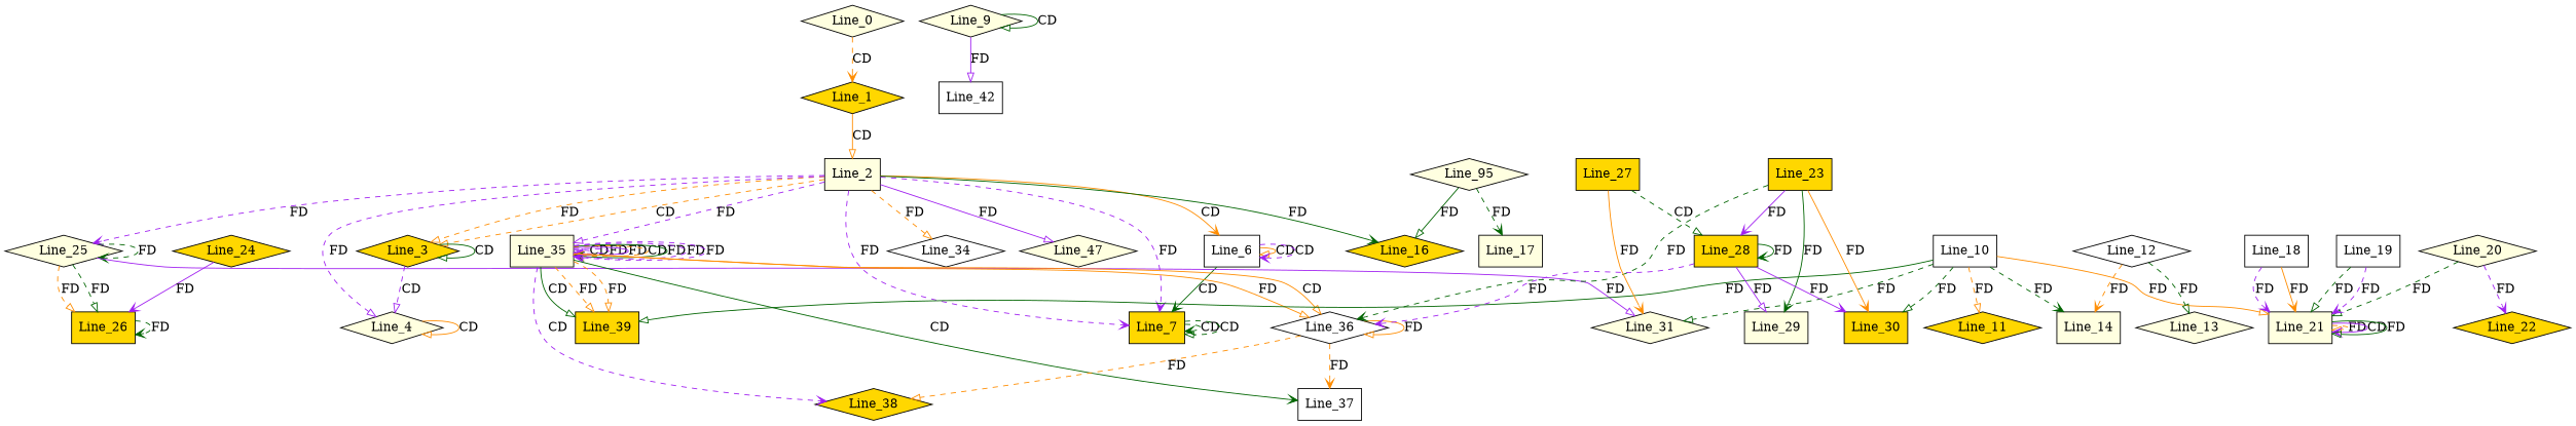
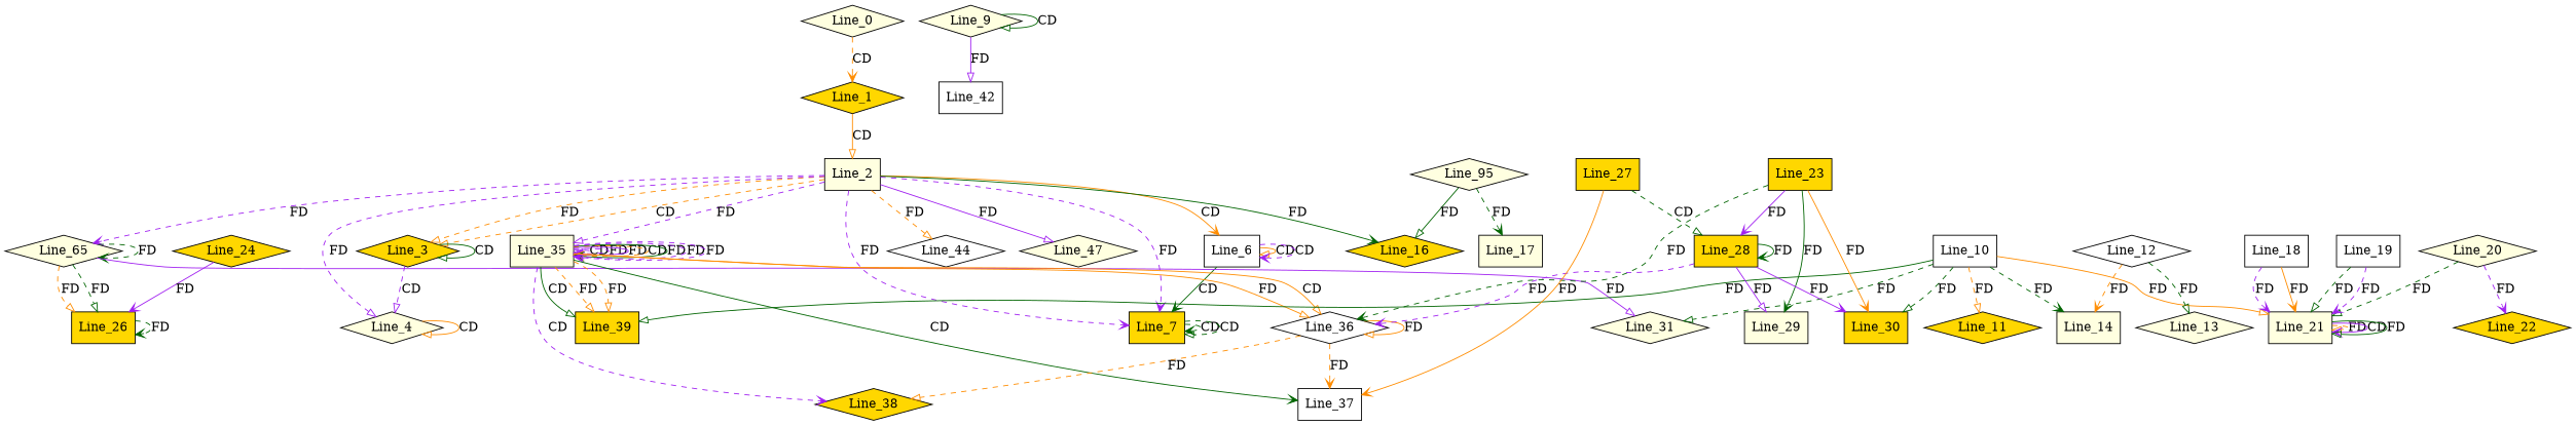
  digraph {
    node [fillcolor=lightyellow shape=diamond style=filled]
    edge [arrowhead=onormal color=darkgreen style=dashed]
    Line_1 [fillcolor=gold]
    Line_0
    Line_2 [shape=box]
    Line_3 [fillcolor=gold]
    Line_4
    Line_6 [fillcolor=white shape=box]
    Line_7 [fillcolor=gold shape=box]
    Line_16 [fillcolor=gold]
-   Line_25
+   Line_25 [label=Line_65]
    Line_35 [shape=box]
-   Line_44 [fillcolor=white label=Line_34]
+   Line_44 [fillcolor=white]
    Line_47
    Line_31
    Line_26 [fillcolor=gold shape=box]
    Line_39 [fillcolor=gold shape=box]
    Line_36 [fillcolor=white]
    Line_37 [fillcolor=white shape=box]
    Line_38 [fillcolor=gold]
    Line_9
    Line_42 [fillcolor=white shape=box]
    Line_10 [fillcolor=white shape=box]
    Line_11 [fillcolor=gold]
    Line_14 [shape=box]
    Line_21 [shape=box]
    Line_30 [fillcolor=gold shape=box]
    Line_12 [fillcolor=white]
    Line_13
    n28 [label=Line_95]
    Line_17 [shape=box]
    Line_18 [fillcolor=white shape=box]
    Line_20
    Line_22 [fillcolor=gold]
    Line_19 [fillcolor=white shape=box]
    Line_24 [fillcolor=gold]
    Line_23 [fillcolor=gold shape=box]
    Line_28 [fillcolor=gold shape=box]
    Line_29 [shape=box]
    Line_27 [fillcolor=gold shape=box]
    Line_1 -> Line_2 [color=darkorange label=CD style=solid]
    Line_0 -> Line_1 [arrowhead=vee color=darkorange label=CD]
    Line_2 -> Line_3 [color=darkorange label=CD]
    Line_2 -> Line_3 [color=darkorange label=FD]
    Line_2 -> Line_4 [color=purple label=FD]
    Line_2 -> Line_6 [arrowhead=vee color=darkorange label=CD style=solid]
    Line_2 -> Line_7 [arrowhead=vee color=purple label=FD]
    Line_2 -> Line_7 [arrowhead=vee color=purple label=FD]
    Line_2 -> Line_16 [arrowhead=vee label=FD style=solid]
    Line_2 -> Line_25 [arrowhead=vee color=purple label=FD]
    Line_2 -> Line_35 [color=purple label=FD]
    Line_2 -> Line_44 [color=darkorange label=FD]
    Line_2 -> Line_47 [color=purple label=FD style=solid]
    Line_3 -> Line_3 [label=CD style=solid]
    Line_3 -> Line_4 [color=purple label=CD]
    Line_4 -> Line_4 [color=darkorange label=CD style=solid]
    Line_6 -> Line_6 [color=darkorange label=CD style=solid]
    Line_6 -> Line_6 [arrowhead=vee color=purple label=CD]
    Line_6 -> Line_7 [arrowhead=vee label=CD style=solid]
    Line_7 -> Line_7 [arrowhead=vee label=CD]
    Line_7 -> Line_7 [label=CD]
    Line_25 -> Line_25 [arrowhead=vee label=FD]
    Line_25 -> Line_31 [color=purple label=FD style=solid]
    Line_25 -> Line_26 [label=FD]
    Line_25 -> Line_26 [color=darkorange label=FD]
    Line_35 -> Line_35 [color=purple label=CD]
    Line_35 -> Line_35 [arrowhead=vee color=purple label=FD]
    Line_35 -> Line_35 [arrowhead=vee color=purple label=FD style=solid]
    Line_35 -> Line_35 [arrowhead=vee color=darkorange label=CD]
    Line_35 -> Line_35 [arrowhead=vee label=FD style=solid]
    Line_35 -> Line_35 [color=purple label=FD]
    Line_35 -> Line_35 [arrowhead=vee color=purple label=FD]
    Line_35 -> Line_39 [label=CD style=solid]
    Line_35 -> Line_39 [color=darkorange label=FD]
    Line_35 -> Line_39 [color=darkorange label=FD]
    Line_35 -> Line_36 [color=darkorange label=CD style=solid]
    Line_35 -> Line_36 [color=darkorange label=FD style=solid]
    Line_35 -> Line_37 [arrowhead=vee label=CD style=solid]
    Line_35 -> Line_38 [arrowhead=vee color=purple label=CD]
    Line_26 -> Line_26 [arrowhead=vee label=FD]
    Line_36 -> Line_36 [color=darkorange label=FD style=solid]
    Line_36 -> Line_37 [arrowhead=vee color=darkorange label=FD]
    Line_36 -> Line_38 [color=darkorange label=FD]
    Line_9 -> Line_9 [label=CD style=solid]
    Line_9 -> Line_42 [color=purple label=FD style=solid]
    Line_10 -> Line_31 [label=FD]
    Line_10 -> Line_39 [label=FD style=solid]
    Line_10 -> Line_11 [color=darkorange label=FD]
    Line_10 -> Line_14 [arrowhead=vee label=FD]
    Line_10 -> Line_21 [color=darkorange label=FD style=solid]
    Line_10 -> Line_30 [label=FD]
    Line_21 -> Line_21 [color=darkorange label=FD]
    Line_21 -> Line_21 [arrowhead=vee color=purple label=CD style=solid]
    Line_21 -> Line_21 [label=FD style=solid]
    Line_12 -> Line_14 [arrowhead=vee color=darkorange label=FD]
    Line_12 -> Line_13 [label=FD]
    n28 -> Line_16 [label=FD style=solid]
    n28 -> Line_17 [arrowhead=vee label=FD]
    Line_18 -> Line_21 [arrowhead=vee color=purple label=FD]
    Line_18 -> Line_21 [arrowhead=vee color=darkorange label=FD style=solid]
    Line_20 -> Line_21 [label=FD]
    Line_20 -> Line_22 [arrowhead=vee color=purple label=FD]
    Line_19 -> Line_21 [label=FD]
    Line_19 -> Line_21 [arrowhead=vee color=purple label=FD]
    Line_24 -> Line_26 [arrowhead=vee color=purple label=FD style=solid]
    Line_23 -> Line_36 [arrowhead=vee label=FD]
    Line_23 -> Line_30 [arrowhead=vee color=darkorange label=FD style=solid]
    Line_23 -> Line_28 [arrowhead=vee color=purple label=FD style=solid]
    Line_23 -> Line_29 [arrowhead=vee label=FD style=solid]
    Line_28 -> Line_36 [arrowhead=vee color=purple label=FD]
    Line_28 -> Line_30 [arrowhead=vee color=purple label=FD style=solid]
    Line_28 -> Line_28 [arrowhead=vee label=FD style=solid]
    Line_28 -> Line_29 [color=purple label=FD style=solid]
-   Line_27 -> Line_31 [arrowhead=vee color=darkorange label=FD style=solid]
+   Line_27 -> Line_37 [arrowhead=vee color=darkorange label=FD style=solid]
    Line_27 -> Line_28 [label=CD]
  }
